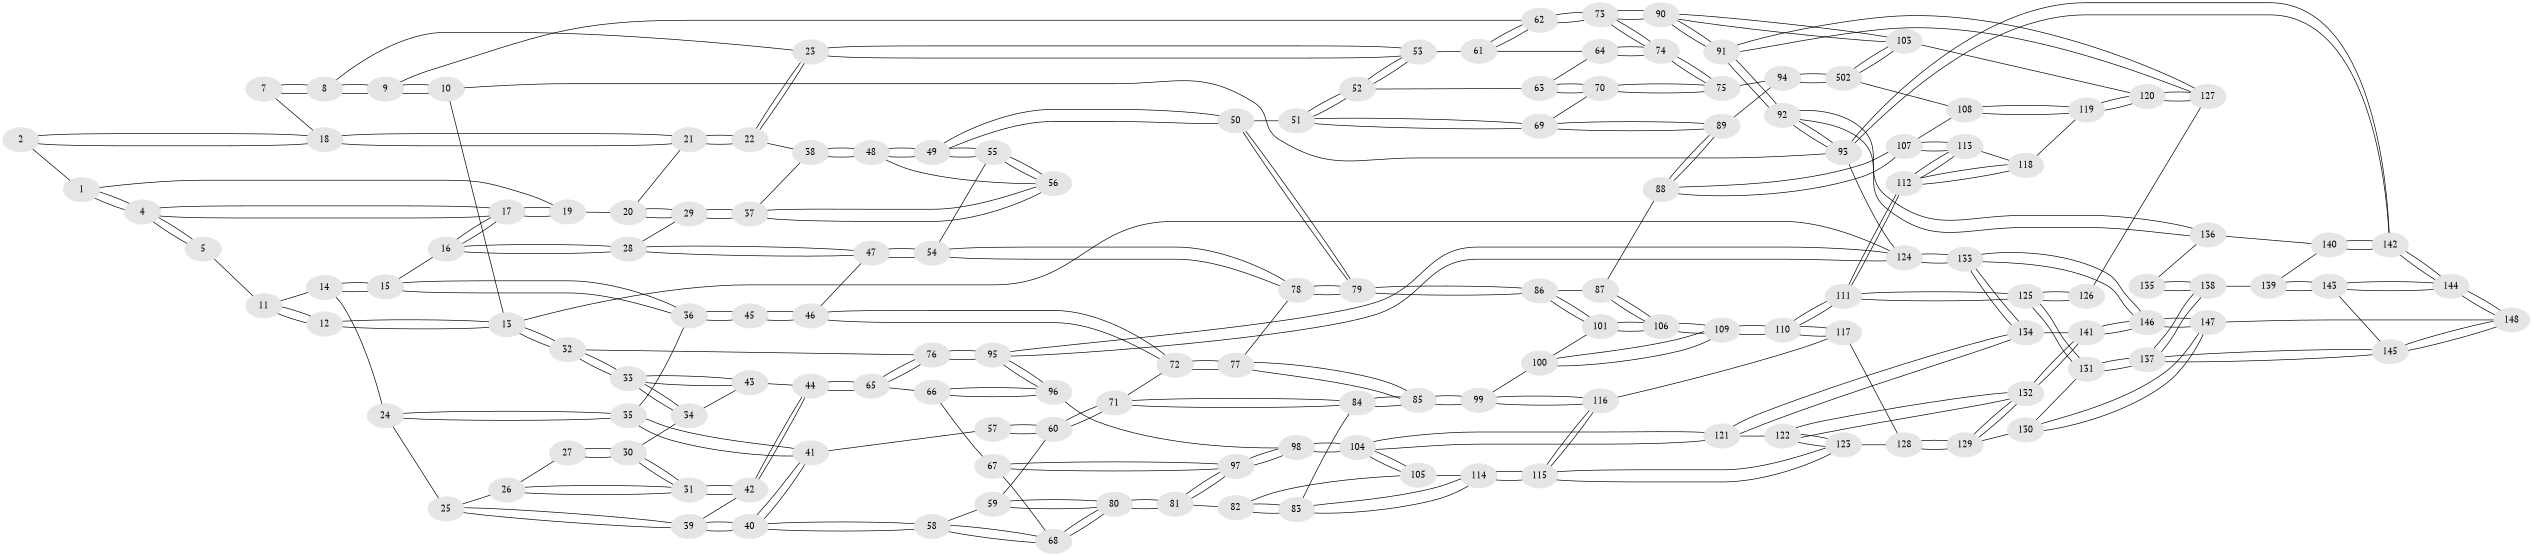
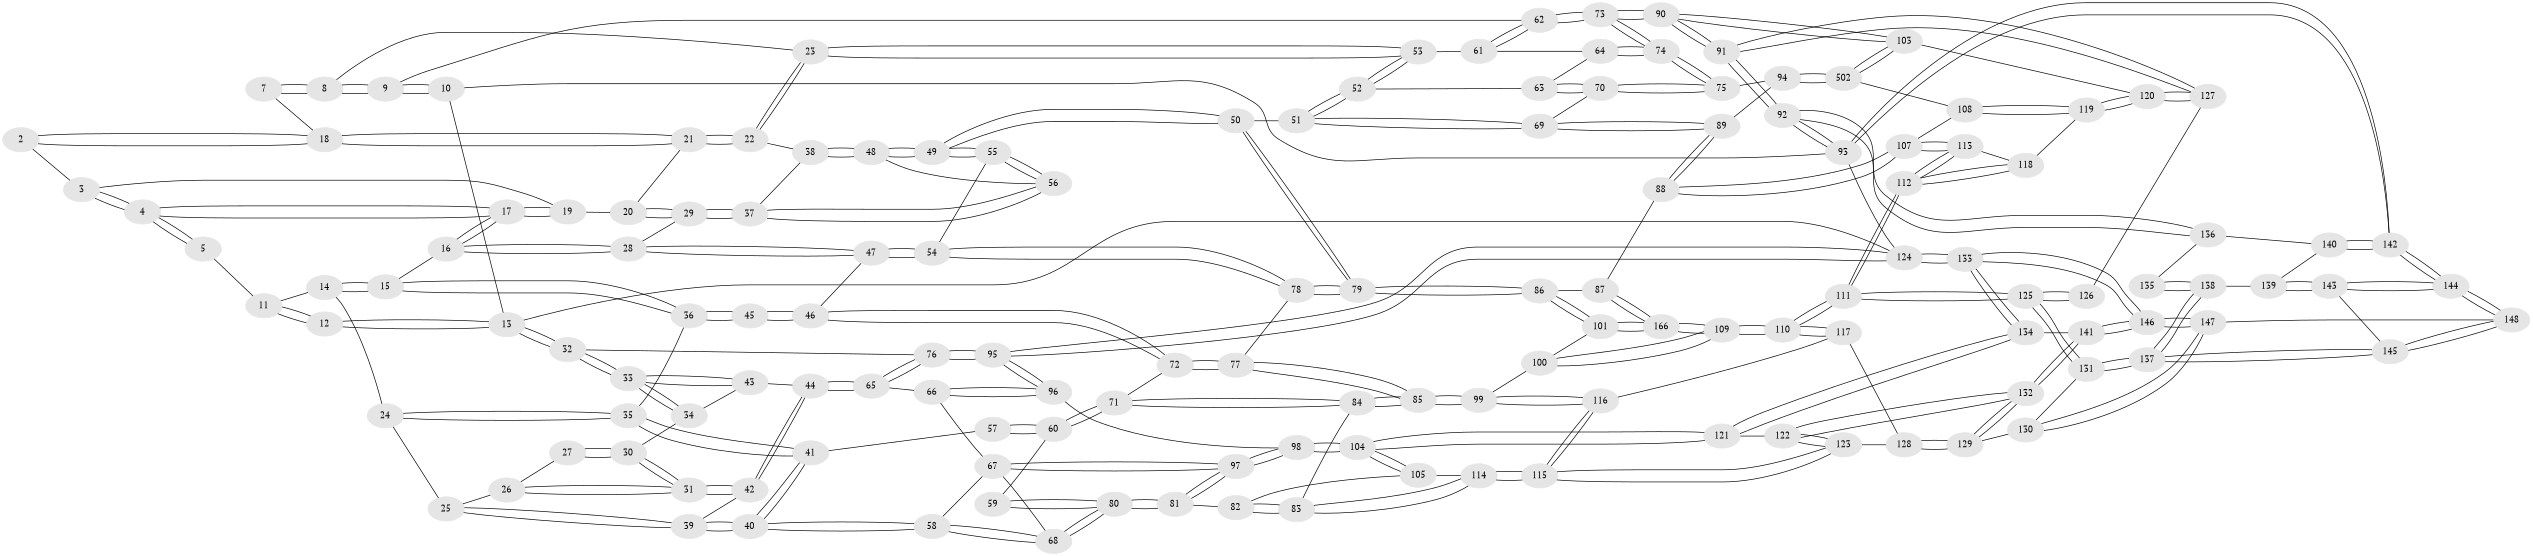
  graph {
    fontname="PT Serif"
    rankdir=LR
    node [color=gray90 fontname="PT Serif" style=filled]
    edge [fontname="PT Serif"]
    2
-   3 [label=1]
+   3
    18
    7
    8
    4
    19
    21
    5
    17
    20
    11
    12
    14
    10
    13
    93
    9
    23
    62
    53
    73
    32
    124
    142
    15
    24
    27
    30
    33
    76
    133
    16
    36
    25
    35
    28
    45
    29
    47
    22
    37
    38
    48
    61
    26
    39
    41
    31
    42
    40
    34
    54
    56
    43
    44
    95
    57
    46
    49
    58
    59
    68
    60
    65
    66
    72
    77
    55
    78
    50
    51
    79
    52
    69
    86
    63
    70
    89
    64
    71
    80
    81
    84
    74
    90
    75
    67
    96
    97
    98
    94
    85
    91
    103
    n96 [label=502]
    99
    87
    101
    82
    83
    105
    114
    115
    100
    116
    88
-   106
+   106 [label=166]
    107
    109
    108
    113
    92
    127
    120
    136
    140
    144
    104
    121
    117
    110
    119
    122
    134
    118
    111
    112
    125
    128
    126
    131
    123
    129
    132
    141
    146
    137
    135
    138
    130
    147
    148
    145
    139
    143
    2 -- 3
    2 -- 18
    2 -- 18
    3 -- 4
    3 -- 4
    3 -- 19
    18 -- 21
    18 -- 21
    7 -- 18
    7 -- 8
    7 -- 8
    8 -- 9
    8 -- 9
    8 -- 23
    4 -- 5
    4 -- 5
    4 -- 17
    4 -- 17
    19 -- 20
    21 -- 22
    21 -- 22
    5 -- 11
    17 -- 19
    17 -- 19
    20 -- 21
    20 -- 29
    20 -- 29
    11 -- 12
    11 -- 12
    11 -- 14
    12 -- 13
    12 -- 13
    14 -- 15
    14 -- 15
    14 -- 24
    10 -- 13
    10 -- 93
    13 -- 32
    13 -- 32
    13 -- 124
    93 -- 124
    93 -- 142
    93 -- 142
    9 -- 10
    9 -- 10
    9 -- 62
    23 -- 53
    23 -- 53
    62 -- 73
    62 -- 73
    53 -- 61
    73 -- 74
    73 -- 74
    73 -- 90
    73 -- 90
    32 -- 33
    32 -- 33
    32 -- 76
    124 -- 133
    124 -- 133
    142 -- 144
    142 -- 144
    15 -- 16
    15 -- 36
    15 -- 36
    24 -- 25
    24 -- 35
    24 -- 35
    27 -- 30
    27 -- 30
    30 -- 31
    30 -- 31
    30 -- 34
    33 -- 34
    33 -- 34
    33 -- 43
    33 -- 43
    76 -- 95
    76 -- 95
    133 -- 134
    133 -- 134
    133 -- 146
    133 -- 146
    16 -- 17
    16 -- 17
    16 -- 28
    16 -- 28
    36 -- 45
    36 -- 45
    25 -- 26
    25 -- 39
    25 -- 39
    35 -- 36
    35 -- 41
    35 -- 41
    28 -- 29
    28 -- 47
    28 -- 47
    45 -- 46
    45 -- 46
    29 -- 37
    29 -- 37
    47 -- 54
    47 -- 54
    22 -- 23
    22 -- 23
    22 -- 38
    37 -- 38
    37 -- 56
    37 -- 56
    38 -- 48
    38 -- 48
    48 -- 56
    48 -- 49
    48 -- 49
    61 -- 62
    61 -- 62
    61 -- 64
    26 -- 27
    26 -- 31
    26 -- 31
    39 -- 42
    39 -- 40
    39 -- 40
    41 -- 57
    31 -- 42
    31 -- 42
    42 -- 44
    42 -- 44
    40 -- 41
    40 -- 41
    40 -- 58
    40 -- 58
    34 -- 43
    54 -- 55
    54 -- 78
    54 -- 78
    43 -- 44
    44 -- 65
    44 -- 65
    95 -- 124
    95 -- 124
    95 -- 96
    95 -- 96
    57 -- 60
    57 -- 60
    46 -- 47
    46 -- 72
    46 -- 72
    49 -- 55
    49 -- 55
    49 -- 50
    49 -- 50
-   58 -- 59
+   58 -- 67
    58 -- 68
    58 -- 68
    59 -- 60
    59 -- 80
    59 -- 80
    68 -- 80
    68 -- 80
    60 -- 71
    60 -- 71
    65 -- 76
    65 -- 76
    65 -- 66
    66 -- 67
    66 -- 96
    66 -- 96
    72 -- 77
    72 -- 77
    77 -- 78
    77 -- 85
    77 -- 85
    55 -- 56
    55 -- 56
    78 -- 79
    78 -- 79
    50 -- 51
    50 -- 79
    50 -- 79
    51 -- 52
    51 -- 52
    51 -- 69
    51 -- 69
    79 -- 86
    79 -- 86
    52 -- 53
    52 -- 53
    52 -- 63
    69 -- 70
    69 -- 89
    69 -- 89
    86 -- 87
    86 -- 101
    86 -- 101
    63 -- 70
    63 -- 70
    63 -- 64
    70 -- 75
    70 -- 75
    89 -- 94
    64 -- 74
    64 -- 74
    71 -- 72
    71 -- 84
    71 -- 84
    80 -- 81
    80 -- 81
    81 -- 97
    81 -- 97
    81 -- 82
    84 -- 85
    84 -- 85
    74 -- 75
    74 -- 75
    90 -- 91
    90 -- 91
    90 -- 103
    90 -- 103
    75 -- 94
    67 -- 68
    67 -- 97
    67 -- 97
    96 -- 98
    97 -- 98
    97 -- 98
    98 -- 104
    98 -- 104
    94 -- n96
    94 -- n96
    85 -- 99
    85 -- 99
    91 -- 92
    91 -- 92
    91 -- 127
    91 -- 127
    103 -- 120
    n96 -- 103
    n96 -- 103
    n96 -- 108
    99 -- 100
    99 -- 116
    99 -- 116
    87 -- 88
    87 -- 106
    87 -- 106
    101 -- 106
    101 -- 106
    82 -- 83
    82 -- 83
    82 -- 105
    83 -- 84
    83 -- 114
    83 -- 114
    105 -- 114
    114 -- 115
    114 -- 115
    115 -- 116
    115 -- 116
    115 -- 123
    115 -- 123
    100 -- 101
    100 -- 109
    100 -- 109
    116 -- 117
    88 -- 89
    88 -- 89
    88 -- 107
    88 -- 107
    106 -- 109
    106 -- 109
    107 -- 108
    107 -- 113
    107 -- 113
    109 -- 110
    109 -- 110
    108 -- 119
    108 -- 119
    113 -- 118
    92 -- 93
    92 -- 93
    92 -- 136
    92 -- 136
    120 -- 127
    120 -- 127
    136 -- 140
    140 -- 142
    140 -- 142
    144 -- 148
    144 -- 148
    104 -- 105
    104 -- 105
    104 -- 121
    104 -- 121
    121 -- 122
    121 -- 134
    121 -- 134
    117 -- 128
    110 -- 117
    110 -- 117
    110 -- 111
    110 -- 111
    119 -- 120
    119 -- 120
    122 -- 123
    122 -- 123
    122 -- 132
    122 -- 132
    134 -- 141
    118 -- 119
    111 -- 112
    111 -- 112
    111 -- 125
    111 -- 125
    112 -- 113
    112 -- 113
    112 -- 118
    112 -- 118
    125 -- 126
    125 -- 126
    125 -- 131
    125 -- 131
    128 -- 129
    128 -- 129
    126 -- 127
    131 -- 137
    131 -- 137
    123 -- 128
    129 -- 132
    129 -- 132
    129 -- 130
    132 -- 141
    132 -- 141
    141 -- 146
    141 -- 146
    146 -- 147
    146 -- 147
    137 -- 138
    137 -- 138
    137 -- 145
    137 -- 145
    135 -- 136
    135 -- 138
    135 -- 138
    138 -- 139
    130 -- 131
    130 -- 147
    130 -- 147
    147 -- 148
    145 -- 148
    145 -- 148
    139 -- 140
    139 -- 143
    139 -- 143
    143 -- 144
    143 -- 144
    143 -- 145
  }
